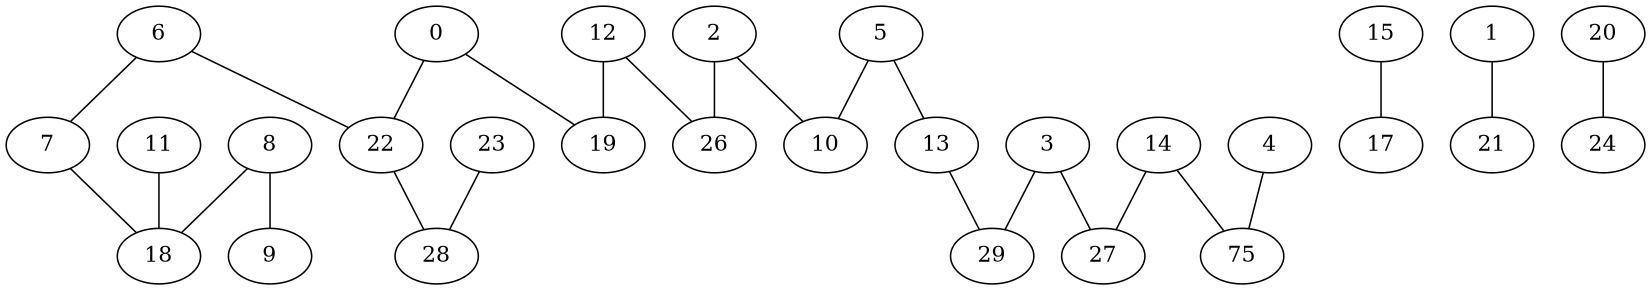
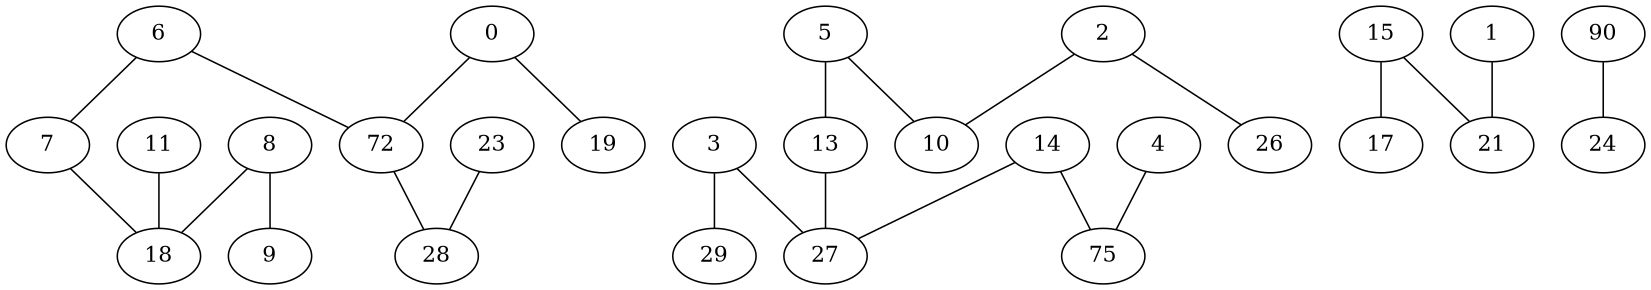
  graph {
    6
    7
-   22
+   22 [label=72]
    18
    28
    11
    8
    9
    2
    10
    26
    14
    27
    n14 [label=75]
    0
    19
    5
    13
    29
    15
    17
    21
-   20
+   20 [label=90]
    24
-   12
    23
    4
    1
    3
    6 -- 7
    6 -- 22
    7 -- 18
    22 -- 28
    11 -- 18
    8 -- 18
    8 -- 9
    2 -- 10
    2 -- 26
    14 -- 27
    14 -- n14
    0 -- 22
    0 -- 19
    5 -- 10
    5 -- 13
-   13 -- 29
+   13 -- 27
    15 -- 17
+   15 -- 21
    20 -- 24
-   12 -- 26
-   12 -- 19
    23 -- 28
    4 -- n14
    1 -- 21
    3 -- 27
    3 -- 29
  }
